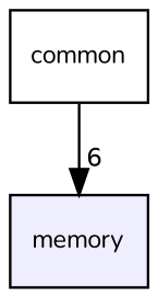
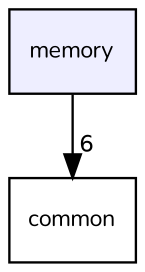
  digraph {
    compound=true
    fontname=Nunito
    node [fontname=Nunito fontsize=10 shape=box]
    n1 [fillcolor="#eeeeff" label=memory pencolor=black style=filled]
    n2 [label=common]
-   n2 -> n1 [headlabel=6 labeldistance=1.5 labelfontname=Helvetica labelfontsize=10 fontname=Nunito]
+   n1 -> n2 [headlabel=6 labeldistance=1.5 labelfontname=Helvetica labelfontsize=10 fontname=Nunito]
  }
